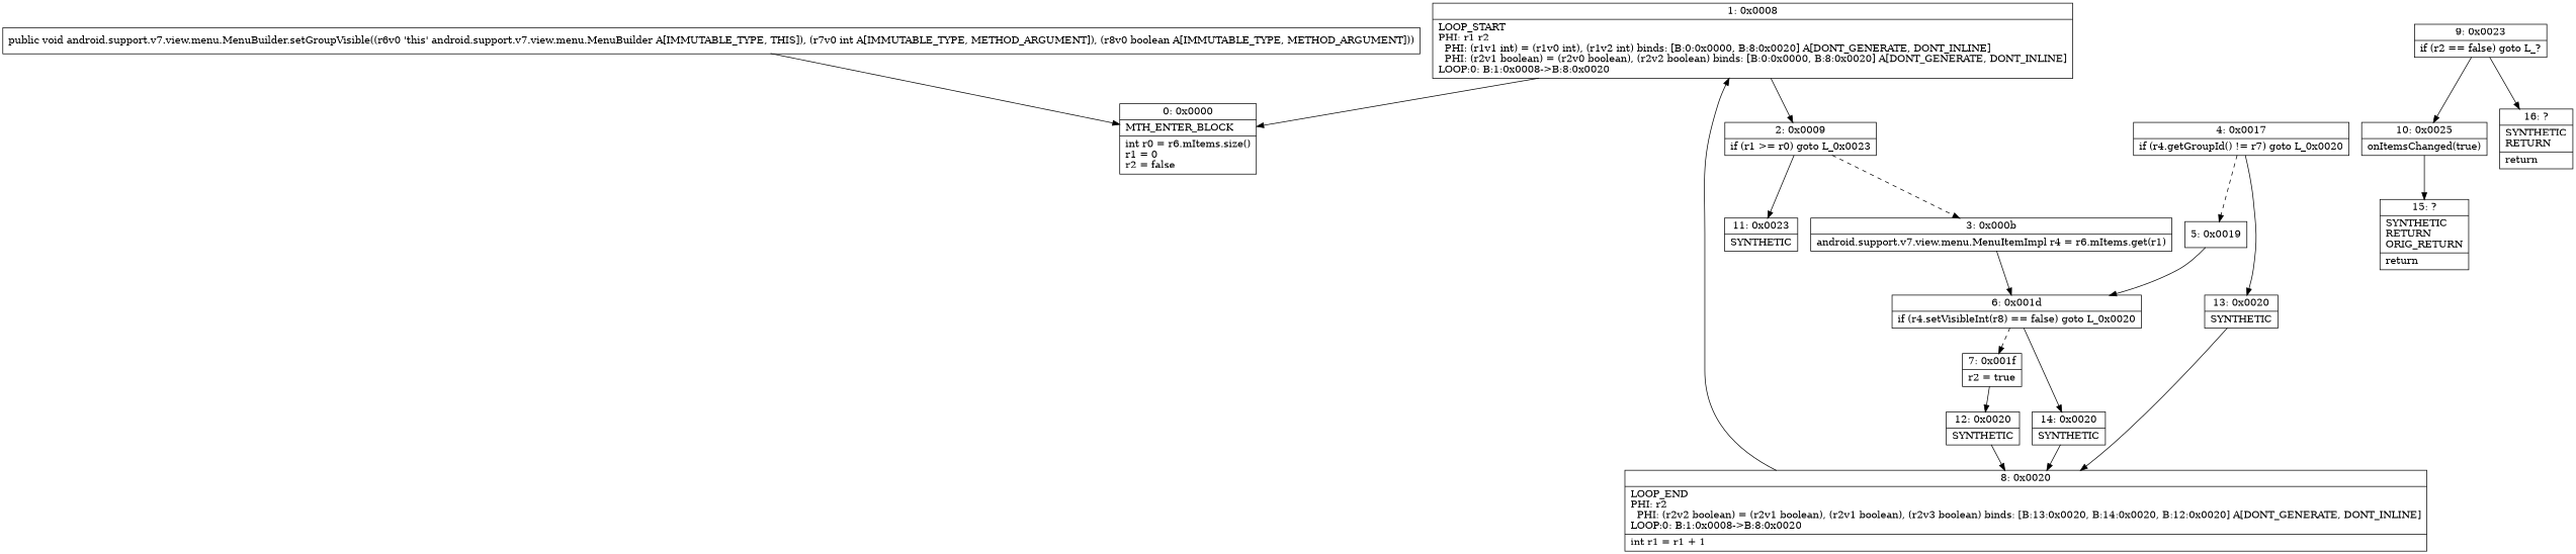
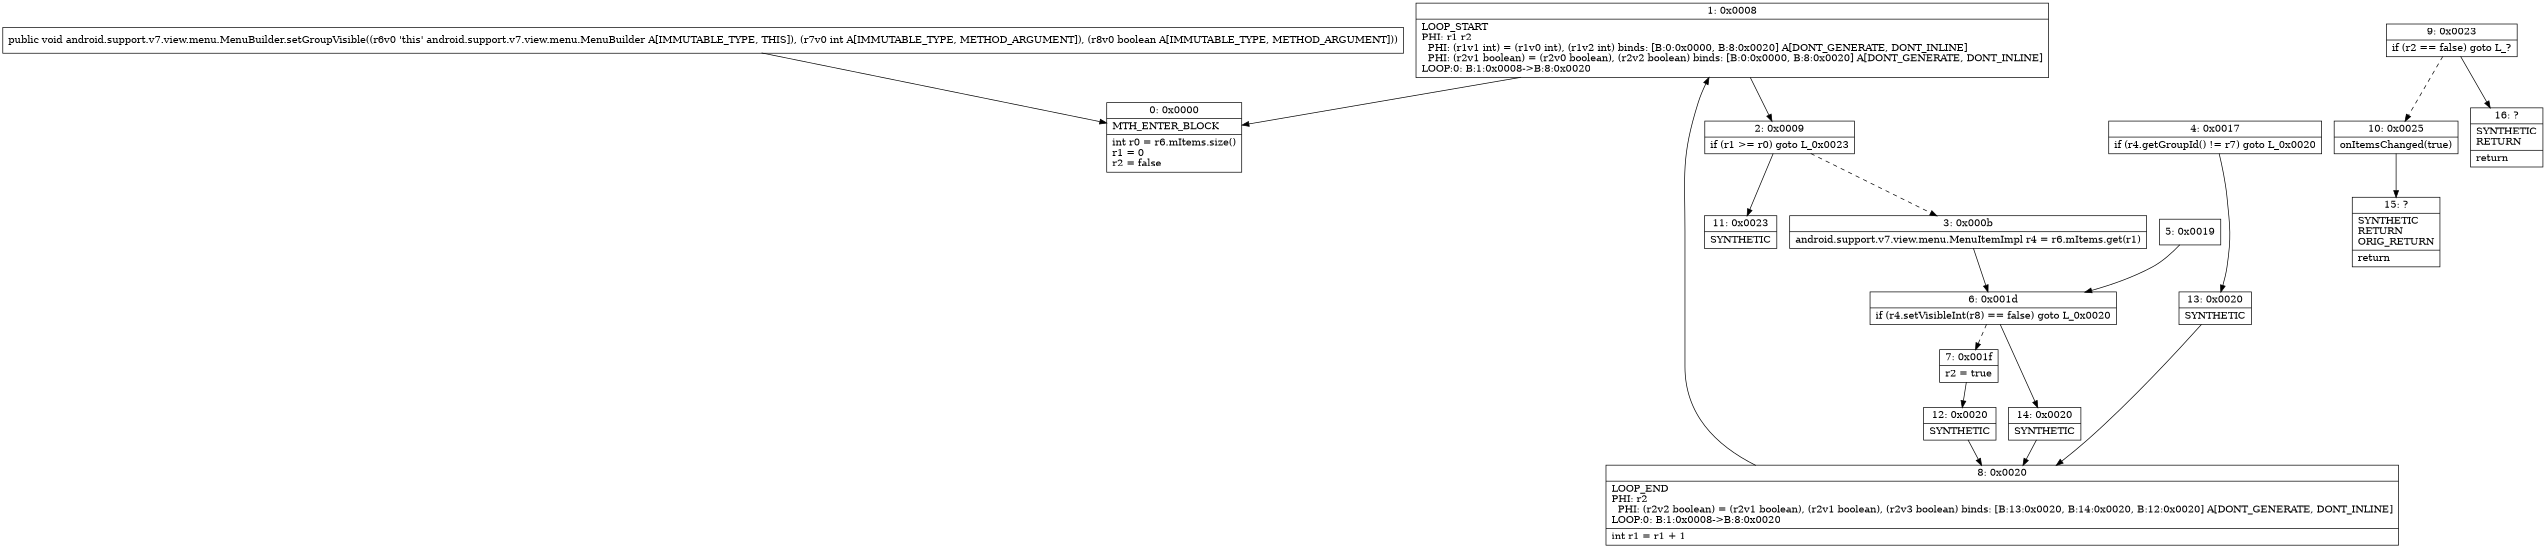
  digraph {
    node [shape=record]
    n1 [label="{0\:\ 0x0000|MTH_ENTER_BLOCK\l|int r0 = r6.mItems.size()\lr1 = 0\lr2 = false\l}"]
    n2 [label="{1\:\ 0x0008|LOOP_START\lPHI: r1 r2 \l  PHI: (r1v1 int) = (r1v0 int), (r1v2 int) binds: [B:0:0x0000, B:8:0x0020] A[DONT_GENERATE, DONT_INLINE]\l  PHI: (r2v1 boolean) = (r2v0 boolean), (r2v2 boolean) binds: [B:0:0x0000, B:8:0x0020] A[DONT_GENERATE, DONT_INLINE]\lLOOP:0: B:1:0x0008\-\>B:8:0x0020\l}"]
    n3 [label="{2\:\ 0x0009|if (r1 \>= r0) goto L_0x0023\l}"]
    n4 [label="{3\:\ 0x000b|android.support.v7.view.menu.MenuItemImpl r4 = r6.mItems.get(r1)\l}"]
    n5 [label="{11\:\ 0x0023|SYNTHETIC\l}"]
    n6 [label="{6\:\ 0x001d|if (r4.setVisibleInt(r8) == false) goto L_0x0020\l}"]
    n7 [label="{4\:\ 0x0017|if (r4.getGroupId() != r7) goto L_0x0020\l}"]
    n8 [label="{5\:\ 0x0019}"]
    n9 [label="{13\:\ 0x0020|SYNTHETIC\l}"]
    n10 [label="{8\:\ 0x0020|LOOP_END\lPHI: r2 \l  PHI: (r2v2 boolean) = (r2v1 boolean), (r2v1 boolean), (r2v3 boolean) binds: [B:13:0x0020, B:14:0x0020, B:12:0x0020] A[DONT_GENERATE, DONT_INLINE]\lLOOP:0: B:1:0x0008\-\>B:8:0x0020\l|int r1 = r1 + 1\l}"]
    n11 [label="{7\:\ 0x001f|r2 = true\l}"]
    n12 [label="{14\:\ 0x0020|SYNTHETIC\l}"]
    n13 [label="{12\:\ 0x0020|SYNTHETIC\l}"]
    n14 [label="{9\:\ 0x0023|if (r2 == false) goto L_?\l}"]
    n15 [label="{10\:\ 0x0025|onItemsChanged(true)\l}"]
    n16 [label="{16\:\ ?|SYNTHETIC\lRETURN\l|return\l}"]
    n17 [label="{15\:\ ?|SYNTHETIC\lRETURN\lORIG_RETURN\l|return\l}"]
    n18 [label="{public void android.support.v7.view.menu.MenuBuilder.setGroupVisible((r6v0 'this' android.support.v7.view.menu.MenuBuilder A[IMMUTABLE_TYPE, THIS]), (r7v0 int A[IMMUTABLE_TYPE, METHOD_ARGUMENT]), (r8v0 boolean A[IMMUTABLE_TYPE, METHOD_ARGUMENT])) }"]
    n2 -> n1
    n2 -> n3
    n3 -> n4 [style=dashed]
    n3 -> n5
    n4 -> n6
    n6 -> n11 [style=dashed]
    n6 -> n12
-   n7 -> n8 [style=dashed]
    n7 -> n9
    n8 -> n6
    n9 -> n10
    n10 -> n2
    n11 -> n13
    n12 -> n10
    n13 -> n10
-   n14 -> n15 [style=solid]
+   n14 -> n15 [style=dashed]
    n14 -> n16
    n15 -> n17
    n18 -> n1
  }
